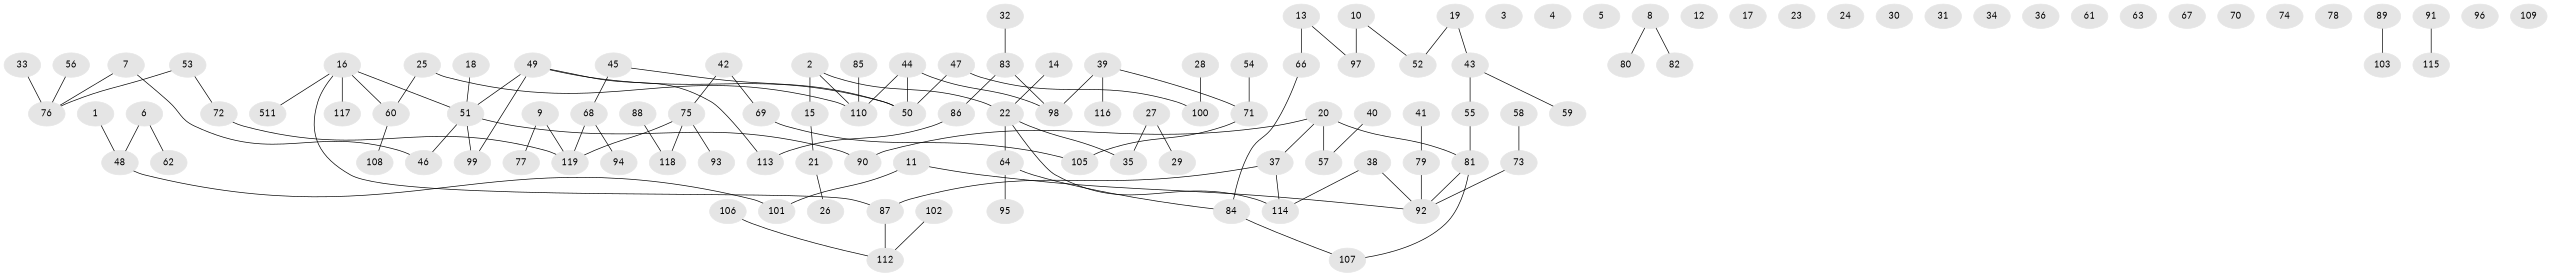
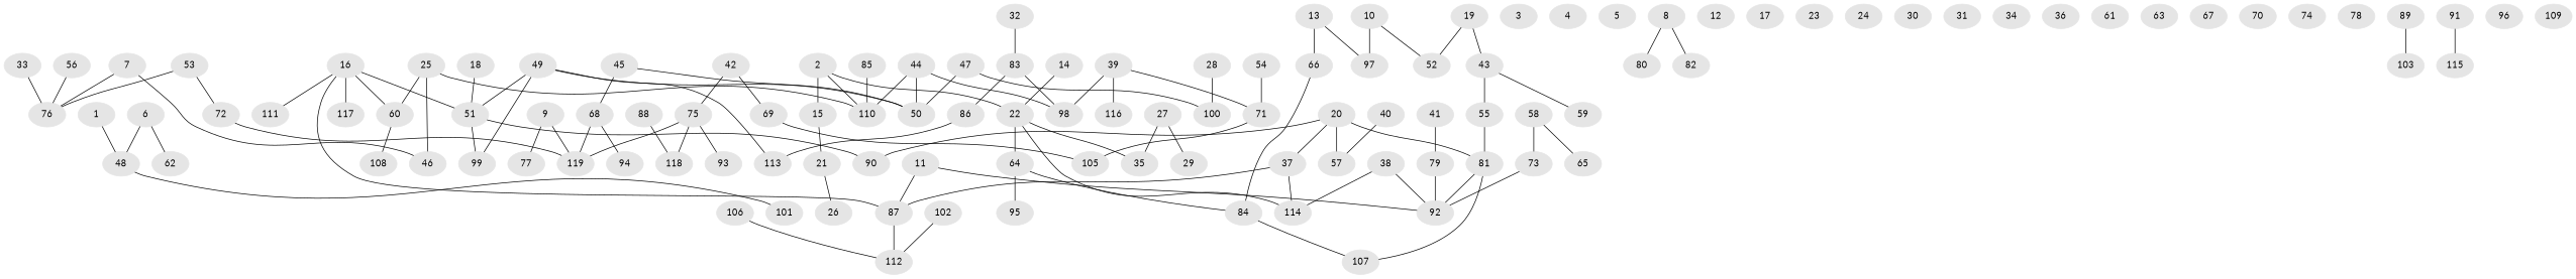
  graph {
    fontname=Lato
    node [color=gray90 fontname=Lato style=filled]
    edge [fontname=Lato]
    1
    48
    101
    2
    15
    22
    110
    21
    35
    64
    114
    3
    4
    5
    6
    62
    7
    46
    76
    8
    80
    82
    9
    77
    119
    10
    52
    97
    11
    92
    12
    13
    66
    84
    14
    26
    16
    51
    60
    87
-   111 [label=511]
+   111
    117
    90
    99
    108
    112
    17
    18
    19
    43
    55
    59
    20
    37
    57
    81
    107
    95
    23
    24
    25
    27
    29
    28
    100
    30
    31
    32
    83
    98
    86
    33
    34
    36
    38
    39
    71
    116
    105
    40
    41
    79
    42
    69
    75
    93
    118
    44
    50
    45
    68
    94
    47
    49
    113
    53
    72
    54
    56
    58
+   65
    73
    61
    63
    67
    70
    74
    78
    85
    88
    89
    103
    91
    115
    96
    102
    106
    109
    1 -- 48
    48 -- 101
    2 -- 15
    2 -- 22
    2 -- 110
    15 -- 21
    22 -- 35
    22 -- 64
    22 -- 114
    21 -- 26
    64 -- 84
    64 -- 95
    6 -- 48
    6 -- 62
    7 -- 46
    7 -- 76
    8 -- 80
    8 -- 82
    9 -- 77
    9 -- 119
    10 -- 52
    10 -- 97
-   11 -- 101
+   11 -- 87
    11 -- 92
    13 -- 97
    13 -- 66
    66 -- 84
    84 -- 107
    14 -- 22
    16 -- 51
    16 -- 60
    16 -- 87
    16 -- 111
    16 -- 117
    51 -- 90
    51 -- 99
    60 -- 108
    87 -- 112
    18 -- 51
    19 -- 52
    19 -- 43
    43 -- 55
    43 -- 59
    55 -- 81
    20 -- 90
    20 -- 37
    20 -- 57
    20 -- 81
    37 -- 114
    37 -- 87
    81 -- 92
    81 -- 107
    25 -- 110
-   51 -- 46
+   25 -- 46
    25 -- 60
    27 -- 35
    27 -- 29
    28 -- 100
    32 -- 83
    83 -- 98
    83 -- 86
    86 -- 113
    33 -- 76
    38 -- 114
    38 -- 92
    39 -- 98
    39 -- 71
    39 -- 116
    71 -- 105
    40 -- 57
    41 -- 79
    79 -- 92
    42 -- 69
    42 -- 75
    69 -- 105
    75 -- 119
    75 -- 93
    75 -- 118
    44 -- 110
    44 -- 98
    44 -- 50
    45 -- 50
    45 -- 68
    68 -- 119
    68 -- 94
    47 -- 100
    47 -- 50
    49 -- 51
    49 -- 99
    49 -- 50
    49 -- 113
    53 -- 76
    53 -- 72
    72 -- 119
    54 -- 71
    56 -- 76
+   58 -- 65
    58 -- 73
    73 -- 92
    85 -- 110
    88 -- 118
    89 -- 103
    91 -- 115
    102 -- 112
    106 -- 112
  }
